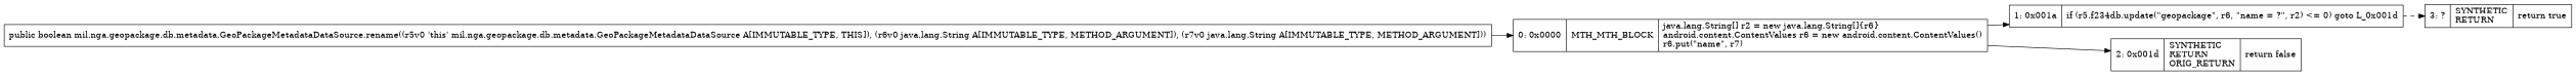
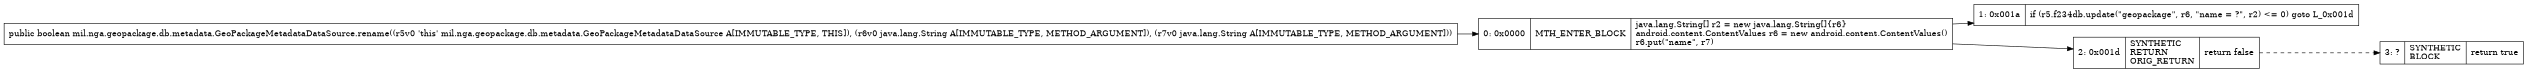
  digraph {
    rankdir=LR
    node [shape=record]
-   n1 [label="{0\:\ 0x0000|MTH_MTH_BLOCK\l|java.lang.String[] r2 = new java.lang.String[]\{r6\}\landroid.content.ContentValues r6 = new android.content.ContentValues()\lr6.put(\"name\", r7)\l}"]
+   n1 [label="{0\:\ 0x0000|MTH_ENTER_BLOCK\l|java.lang.String[] r2 = new java.lang.String[]\{r6\}\landroid.content.ContentValues r6 = new android.content.ContentValues()\lr6.put(\"name\", r7)\l}"]
    n2 [label="{1\:\ 0x001a|if (r5.f234db.update(\"geopackage\", r6, \"name = ?\", r2) \<= 0) goto L_0x001d\l}"]
    n3 [label="{2\:\ 0x001d|SYNTHETIC\lRETURN\lORIG_RETURN\l|return false\l}"]
-   n4 [label="{3\:\ ?|SYNTHETIC\lRETURN\l|return true\l}"]
+   n4 [label="{3\:\ ?|SYNTHETIC\lBLOCK\l|return true\l}"]
    n5 [label="{public boolean mil.nga.geopackage.db.metadata.GeoPackageMetadataDataSource.rename((r5v0 'this' mil.nga.geopackage.db.metadata.GeoPackageMetadataDataSource A[IMMUTABLE_TYPE, THIS]), (r6v0 java.lang.String A[IMMUTABLE_TYPE, METHOD_ARGUMENT]), (r7v0 java.lang.String A[IMMUTABLE_TYPE, METHOD_ARGUMENT])) }"]
    n1 -> n2
    n1 -> n3
-   n2 -> n4 [style=dashed]
+   n3 -> n4 [style=dashed]
    n5 -> n1
  }
